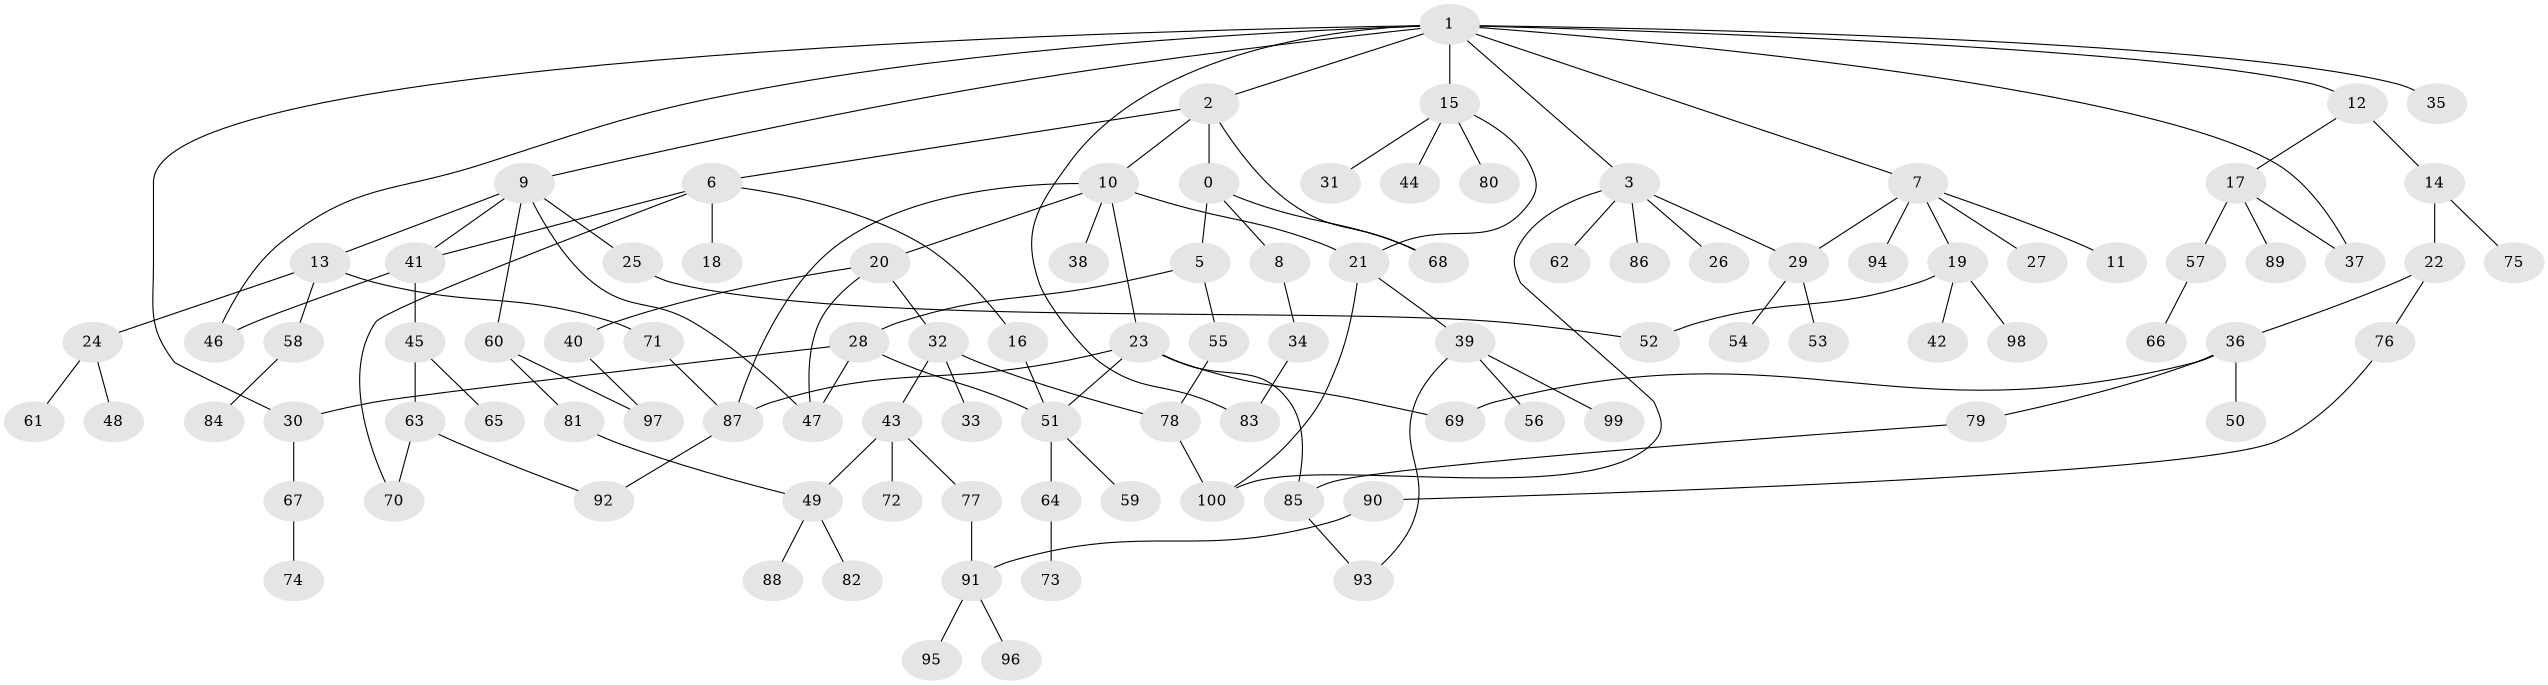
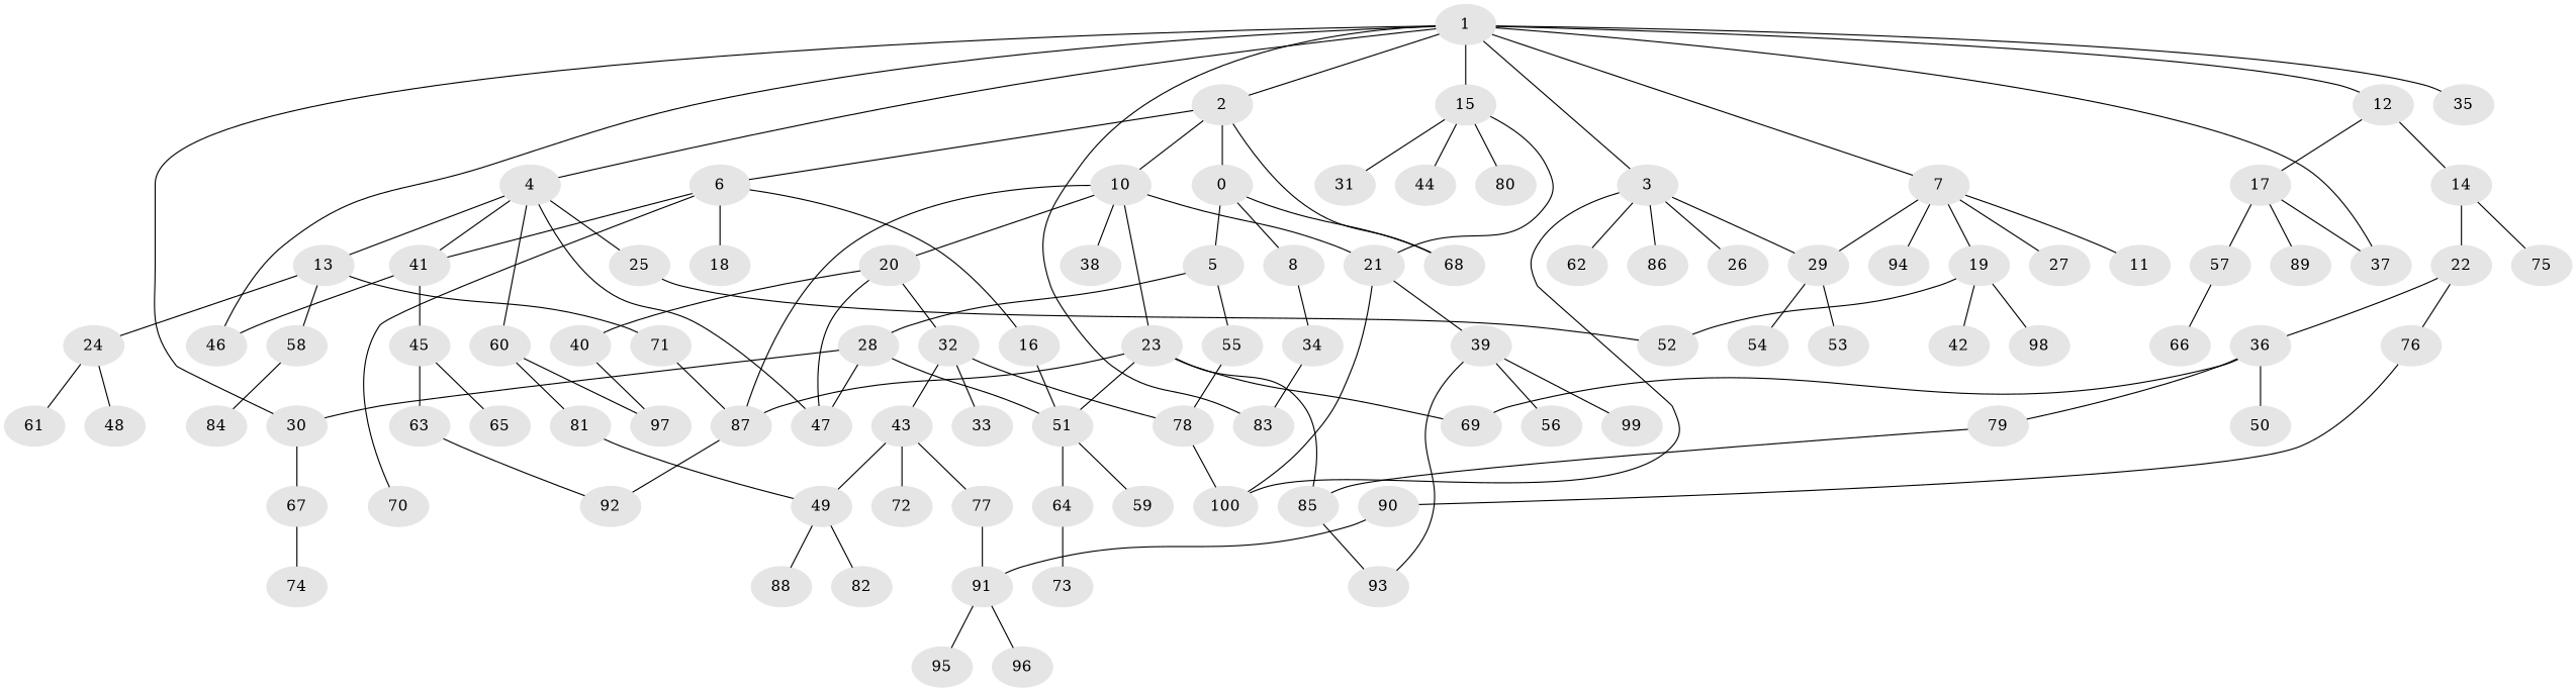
  graph {
    node [color=gray90 style=filled]
    1
    2
    3
    7
-   9
+   9 [label=4]
    12
    15
    30
    35
    37
    46
    83
    n13 [label=0]
    6
    10
    68
    26
    29
    62
    86
    100
    11
    19
    27
    94
    41
    13
    25
    47
    60
    14
    17
    21
    31
    44
    80
    67
    5
    8
    16
    18
    70
    20
    23
    38
    87
    53
    54
    28
    55
    34
    51
    78
    45
    42
    52
    98
    24
    58
    71
    97
    81
    32
    40
    39
    69
    85
    92
    22
    75
    57
    89
    48
    61
    84
    36
    76
    59
    64
    66
    33
    43
    56
    93
    99
    50
    79
    90
    49
    82
    88
    74
    72
    77
    63
    65
    91
    73
    95
    96
    1 -- 2
    1 -- 3
    1 -- 7
    1 -- 9
    1 -- 12
    1 -- 15
    1 -- 30
    1 -- 35
    1 -- 37
    1 -- 46
    1 -- 83
    2 -- n13
    2 -- 6
    2 -- 10
    2 -- 68
    3 -- 26
    3 -- 29
    3 -- 62
    3 -- 86
    3 -- 100
    7 -- 29
    7 -- 11
    7 -- 19
    7 -- 27
    7 -- 94
    9 -- 41
    9 -- 13
    9 -- 25
    9 -- 47
    9 -- 60
    12 -- 14
    12 -- 17
    15 -- 21
    15 -- 31
    15 -- 44
    15 -- 80
    30 -- 67
    n13 -- 68
    n13 -- 5
    n13 -- 8
    6 -- 41
    6 -- 16
    6 -- 18
    6 -- 70
    10 -- 21
    10 -- 20
    10 -- 23
    10 -- 38
    10 -- 87
    29 -- 53
    29 -- 54
    19 -- 42
    19 -- 52
    19 -- 98
    41 -- 46
    41 -- 45
    13 -- 24
    13 -- 58
    13 -- 71
    25 -- 52
    60 -- 97
    60 -- 81
    14 -- 22
    14 -- 75
    17 -- 37
    17 -- 57
    17 -- 89
    21 -- 100
    21 -- 39
    67 -- 74
    5 -- 28
    5 -- 55
    8 -- 34
    16 -- 51
    20 -- 47
    20 -- 32
    20 -- 40
    23 -- 87
    23 -- 51
    23 -- 69
    23 -- 85
    87 -- 92
    28 -- 30
    28 -- 47
    28 -- 51
    55 -- 78
    34 -- 83
    51 -- 59
    51 -- 64
    78 -- 100
    45 -- 63
    45 -- 65
    24 -- 48
    24 -- 61
    58 -- 84
    71 -- 87
    81 -- 49
    32 -- 78
    32 -- 33
    32 -- 43
    40 -- 97
    39 -- 56
    39 -- 93
    39 -- 99
    85 -- 93
    22 -- 36
    22 -- 76
    57 -- 66
    36 -- 69
    36 -- 50
    36 -- 79
    76 -- 90
    64 -- 73
    43 -- 49
    43 -- 72
    43 -- 77
    79 -- 85
    90 -- 91
    49 -- 82
    49 -- 88
    77 -- 91
-   63 -- 70
    63 -- 92
    91 -- 95
    91 -- 96
  }
